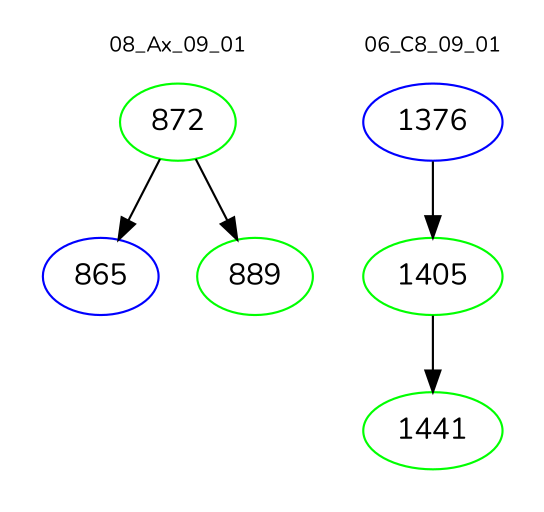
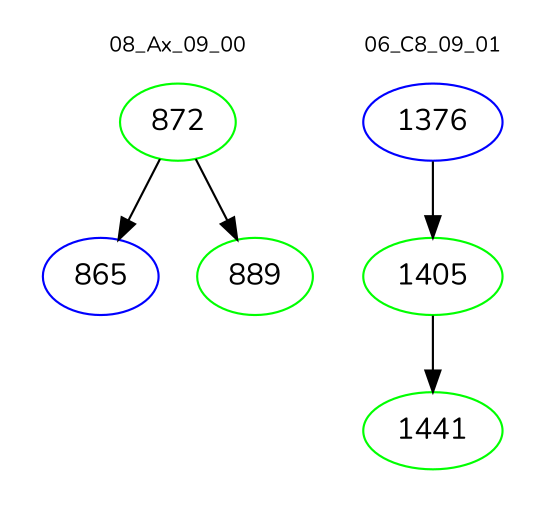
  digraph {
    fontname=Nunito
    node [color=green fontname=Nunito]
    edge [color=black fontname=Nunito]
    n1 [label=872]
    n2 [color=blue label=865]
    n3 [label=889]
    n4 [label=1405]
    n5 [color=blue label=1376]
    n6 [label=1441]
    subgraph cluster_1 {
      color=white
      fontsize=10
-     label="08_Ax_09_01"
+     label="08_Ax_09_00"
      n1
      n2
      n3
    }
    subgraph cluster_2 {
      color=white
      fontsize=10
      label="06_C8_09_01"
      n4
      n5
      n6
    }
    n1 -> n2
    n1 -> n3
    n4 -> n6
    n5 -> n4
  }
